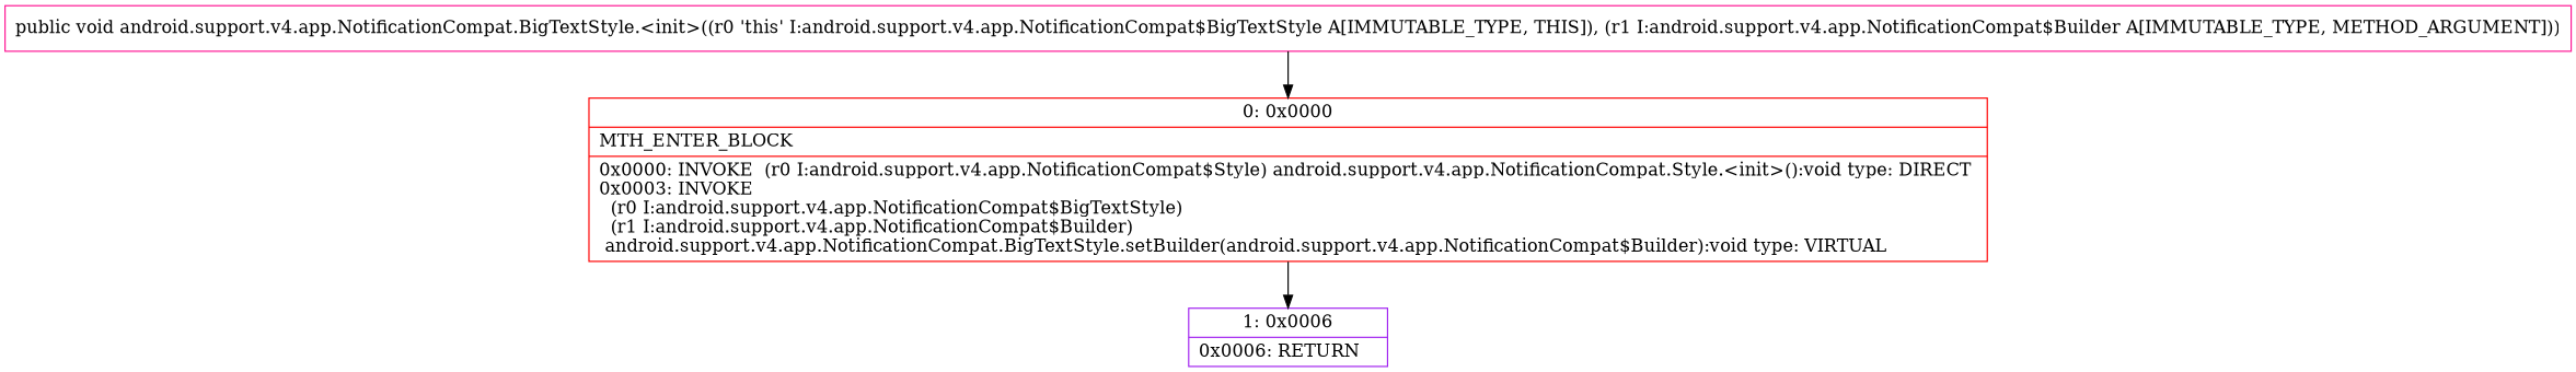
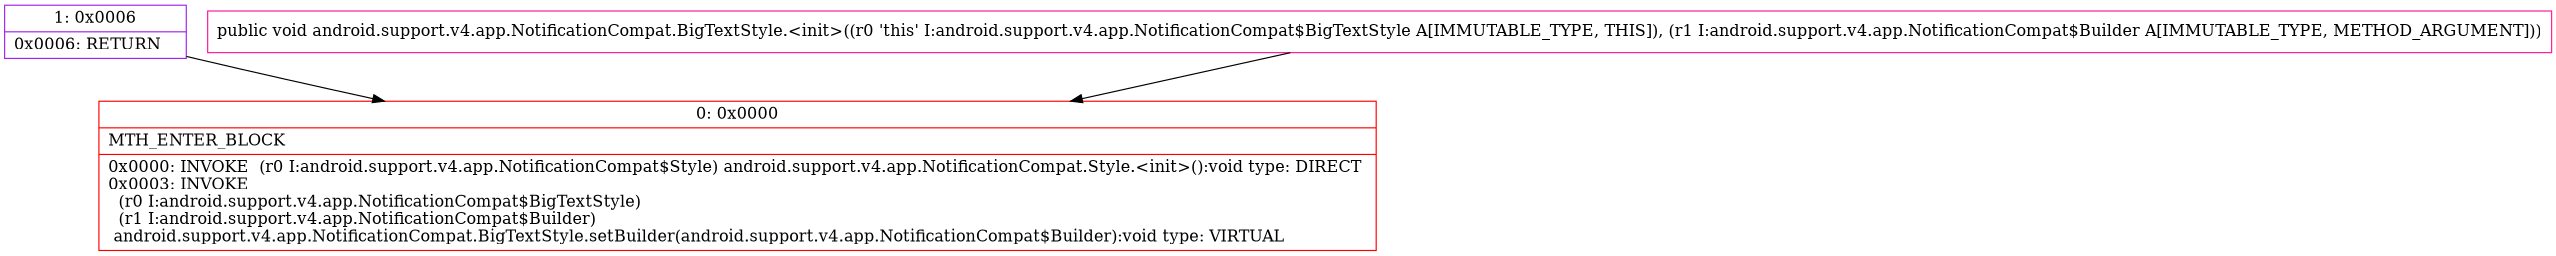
  digraph {
    node [shape=record]
    n1 [label="{0\:\ 0x0000|MTH_ENTER_BLOCK\l|0x0000: INVOKE  (r0 I:android.support.v4.app.NotificationCompat$Style) android.support.v4.app.NotificationCompat.Style.\<init\>():void type: DIRECT \l0x0003: INVOKE  \l  (r0 I:android.support.v4.app.NotificationCompat$BigTextStyle)\l  (r1 I:android.support.v4.app.NotificationCompat$Builder)\l android.support.v4.app.NotificationCompat.BigTextStyle.setBuilder(android.support.v4.app.NotificationCompat$Builder):void type: VIRTUAL \l}" color=red]
    n2 [label="{1\:\ 0x0006|0x0006: RETURN   \l}" color=purple]
    n3 [label="{public void android.support.v4.app.NotificationCompat.BigTextStyle.\<init\>((r0 'this' I:android.support.v4.app.NotificationCompat$BigTextStyle A[IMMUTABLE_TYPE, THIS]), (r1 I:android.support.v4.app.NotificationCompat$Builder A[IMMUTABLE_TYPE, METHOD_ARGUMENT])) }" color=deeppink]
-   n1 -> n2
+   n2 -> n1
    n3 -> n1
  }
